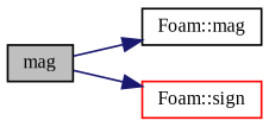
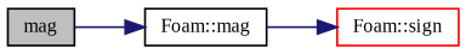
  digraph {
    fontname="Liberation Serif"
    rankdir=LR
    node [color=black fontname="Liberation Serif" fontsize=10 shape=record]
    edge [color=midnightblue fontname="Liberation Serif" fontsize=10 labelfontname=Helvetica labelfontsize=10 style=solid]
    n1 [fillcolor=grey75 fontcolor=black height=0.2 label=mag style=filled width=0.4]
    n2 [height=0.2 label="Foam::mag" width=0.4]
    n3 [color=red height=0.2 label="Foam::sign" width=0.4]
    n1 -> n2
-   n1 -> n3
+   n2 -> n3
  }
